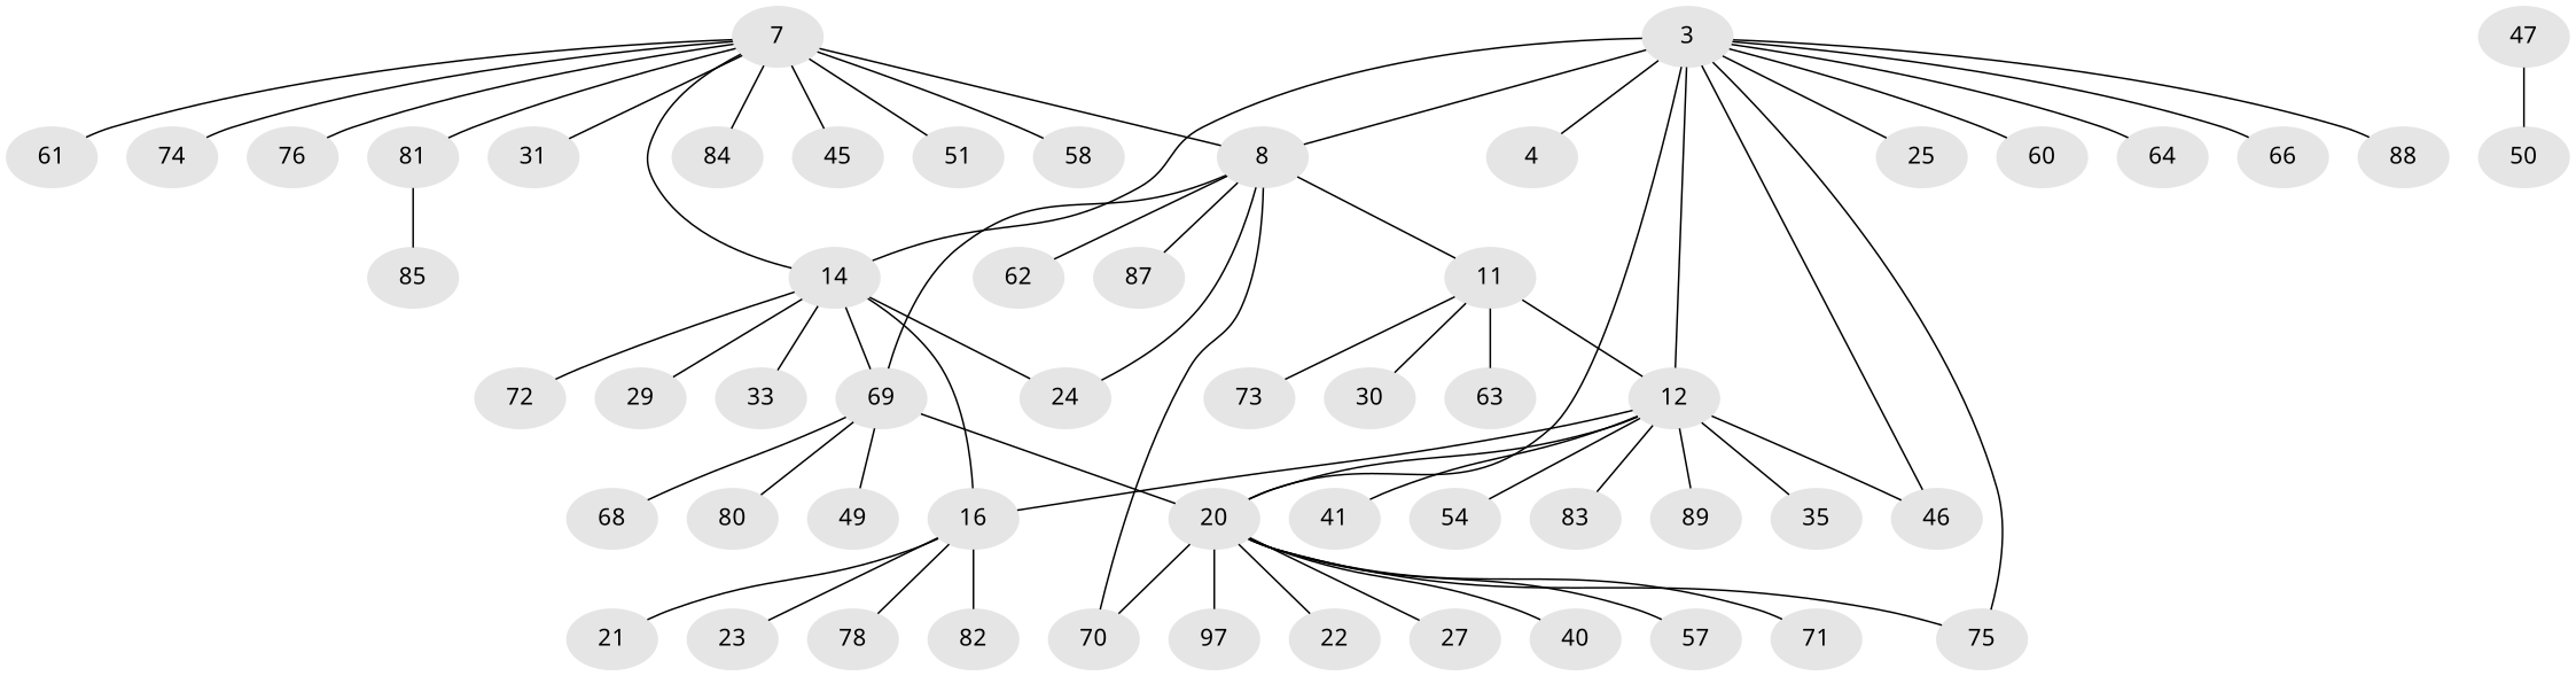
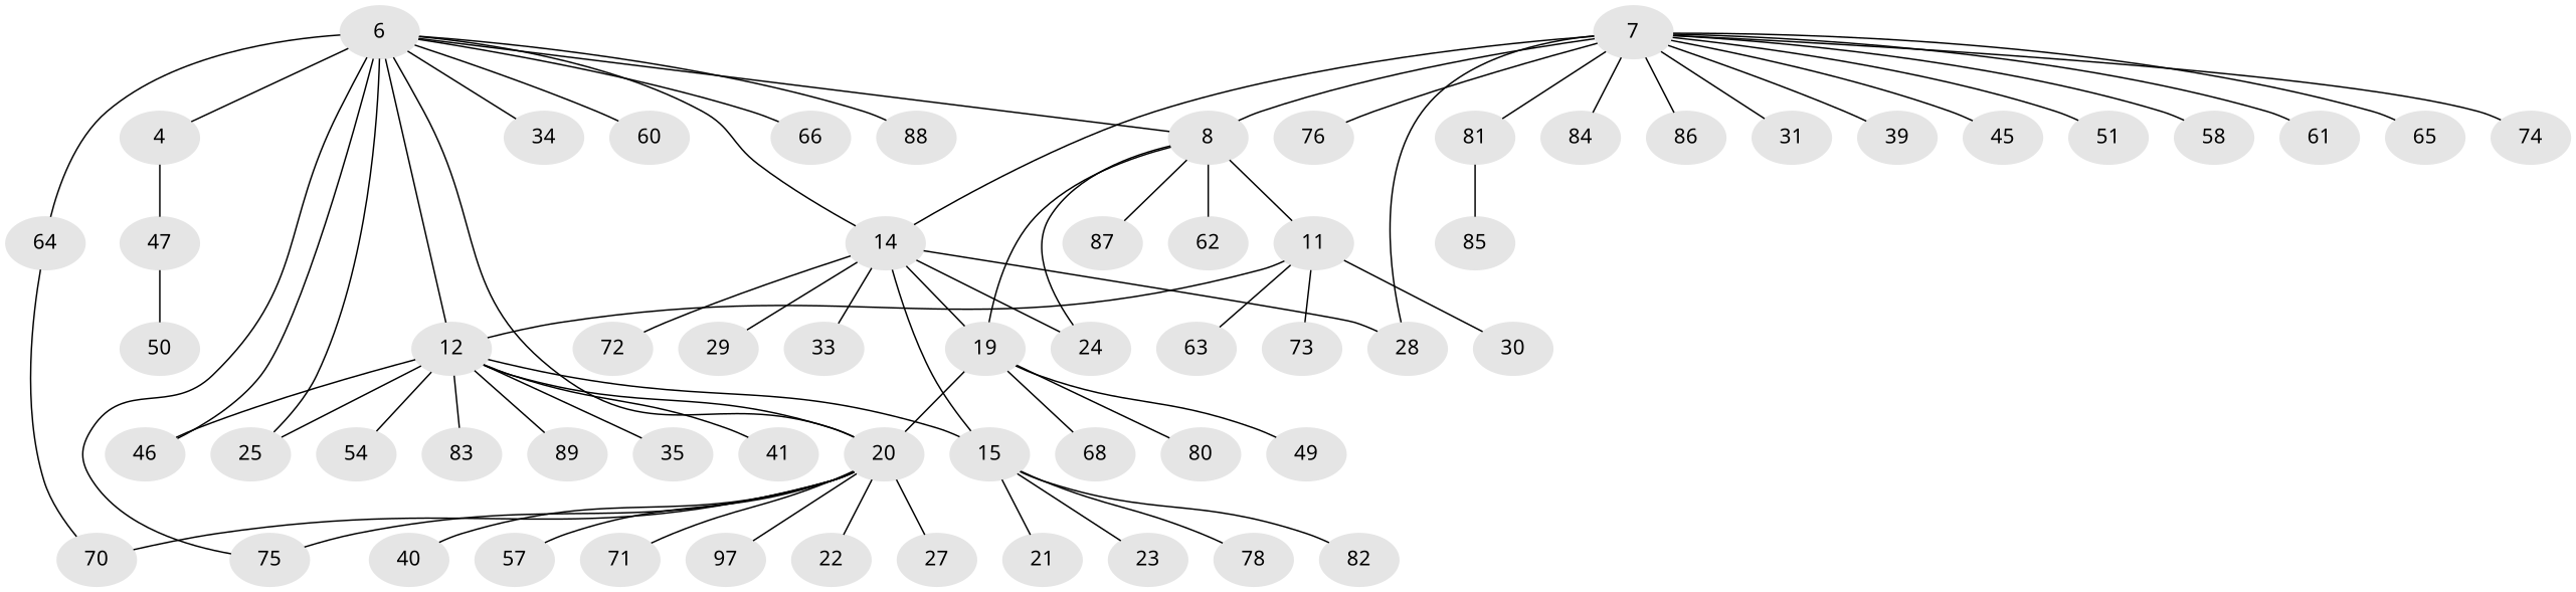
  graph {
    fontname="Noto Sans"
    node [color=gray90 fontname="Noto Sans" style=filled]
    edge [fontname="Noto Sans"]
-   3 [super="+1"]
+   3 [super="+1" label=6]
    4 [super="+2"]
    8 [super="+5"]
    12 [super="+9"]
    14 [super="+13"]
    20 [super="+17"]
    25
+   34
    46 [super="+43"]
    60 [super="+37"]
    64
    66
    75 [super="+56+52"]
    88
    47 [super="+26"]
    11 [super="+10"]
-   19 [super="+18" label=69]
+   19 [super="+18"]
    24
    62
    70
    87
-   16 [super="+15"]
+   16 [super="+15" label=15]
    35
    41
    n25 [label=54 super="+36"]
    83 [super="+79"]
    89
+   28
    29
    33
    72 [super="+69"]
    22
    27
    40
    57
    71
    n37 [label=97]
    50
    7 [super="+6"]
    31
+   39 [super="+38"]
    45
    51
    58 [super="+53"]
    61
+   65
    74
    76
    81 [super="+42+67"]
    84 [super="+32+54"]
+   86
    85
    30
    63
    73
    49
    68
    80
    21
    23
    78 [super="+48"]
    82
    3 -- 4 [weight=4]
    3 -- 8
    3 -- 12
    3 -- 14
    3 -- 20
    3 -- 25
+   3 -- 34
    3 -- 46
    3 -- 60
    3 -- 64
    3 -- 66
    3 -- 75
    3 -- 88
+   4 -- 47
    8 -- 11
    8 -- 19
    8 -- 24
    8 -- 62
-   8 -- 70
+   64 -- 70
    8 -- 87
    12 -- 20
+   12 -- 25
    12 -- 46
    12 -- 16
    12 -- 35
    12 -- 41
    12 -- n25
    12 -- 83
    12 -- 89
    14 -- 19
    14 -- 24
    14 -- 16 [weight=4]
+   14 -- 28
    14 -- 29
    14 -- 33
    14 -- 72
    20 -- 75
    20 -- 70
    20 -- 22
    20 -- 27
    20 -- 40
    20 -- 57
    20 -- 71
    20 -- n37
    47 -- 50
    11 -- 12 [weight=4]
    11 -- 30
    11 -- 63
    11 -- 73
    19 -- 20 [weight=4]
    19 -- 49
    19 -- 68
    19 -- 80
    16 -- 21
    16 -- 23
    16 -- 78
    16 -- 82
    7 -- 8 [weight=4]
    7 -- 14
+   7 -- 28
    7 -- 31
+   7 -- 39
    7 -- 45
    7 -- 51
    7 -- 58
    7 -- 61
+   7 -- 65
    7 -- 74
    7 -- 76
    7 -- 81
    7 -- 84
+   7 -- 86
    81 -- 85
  }
